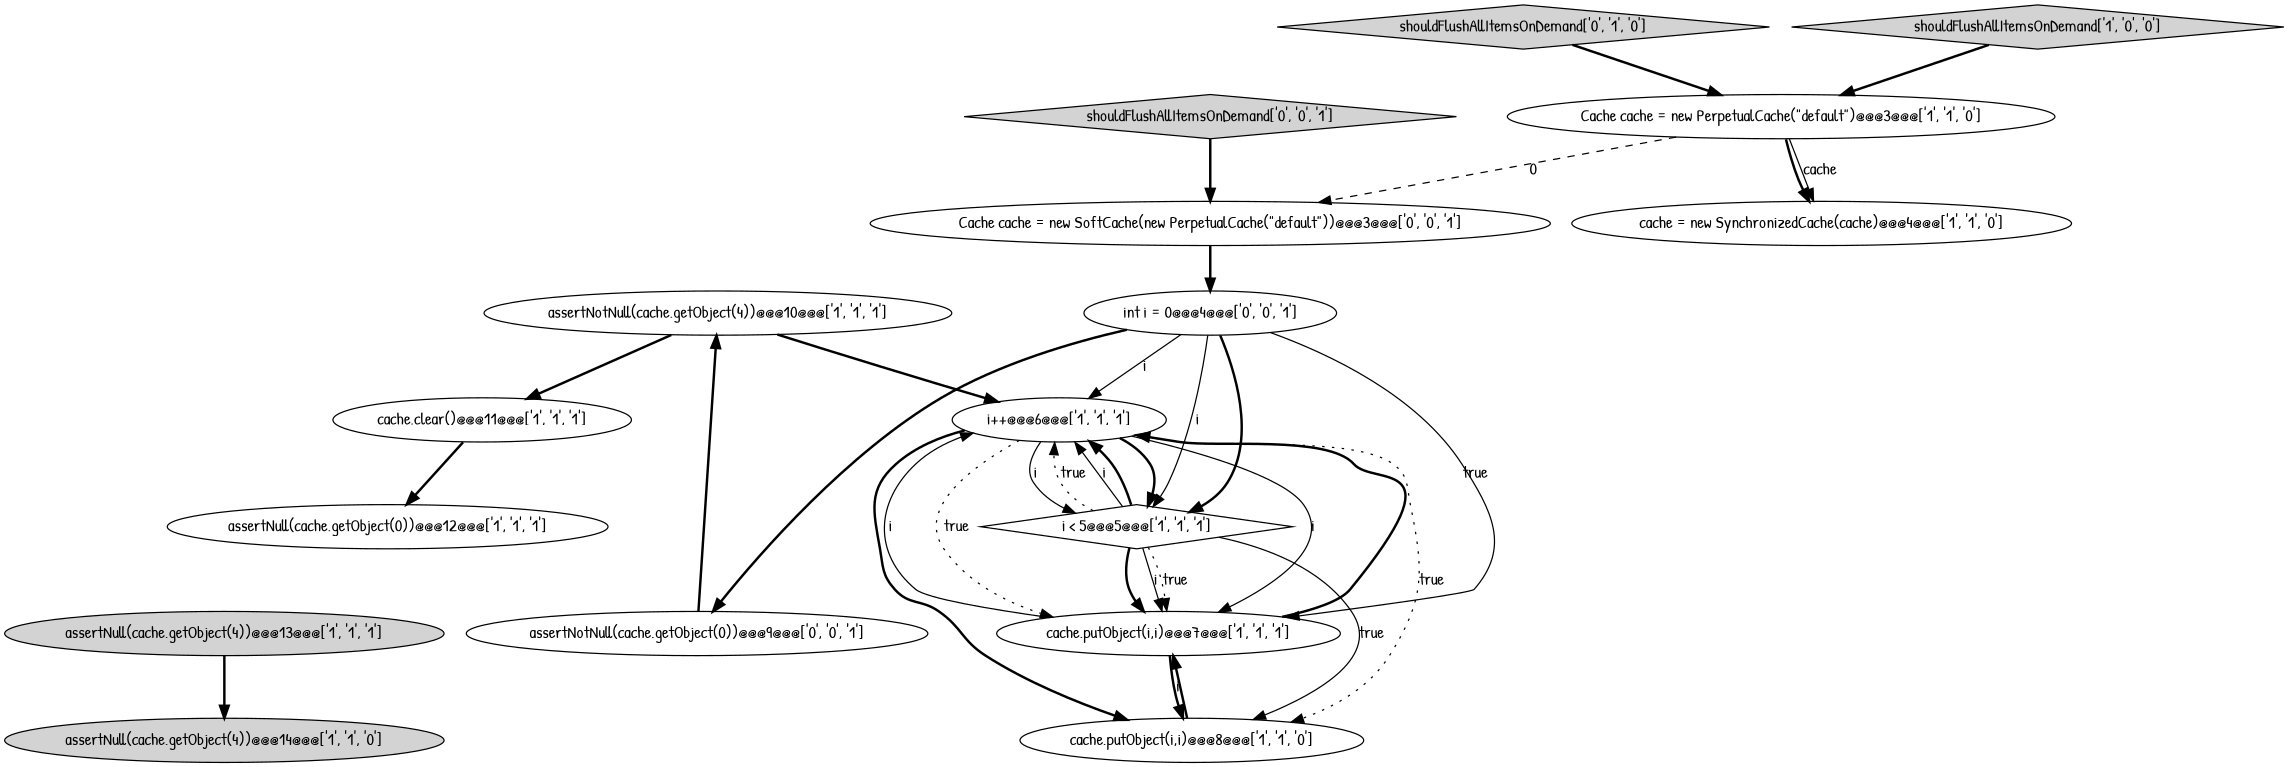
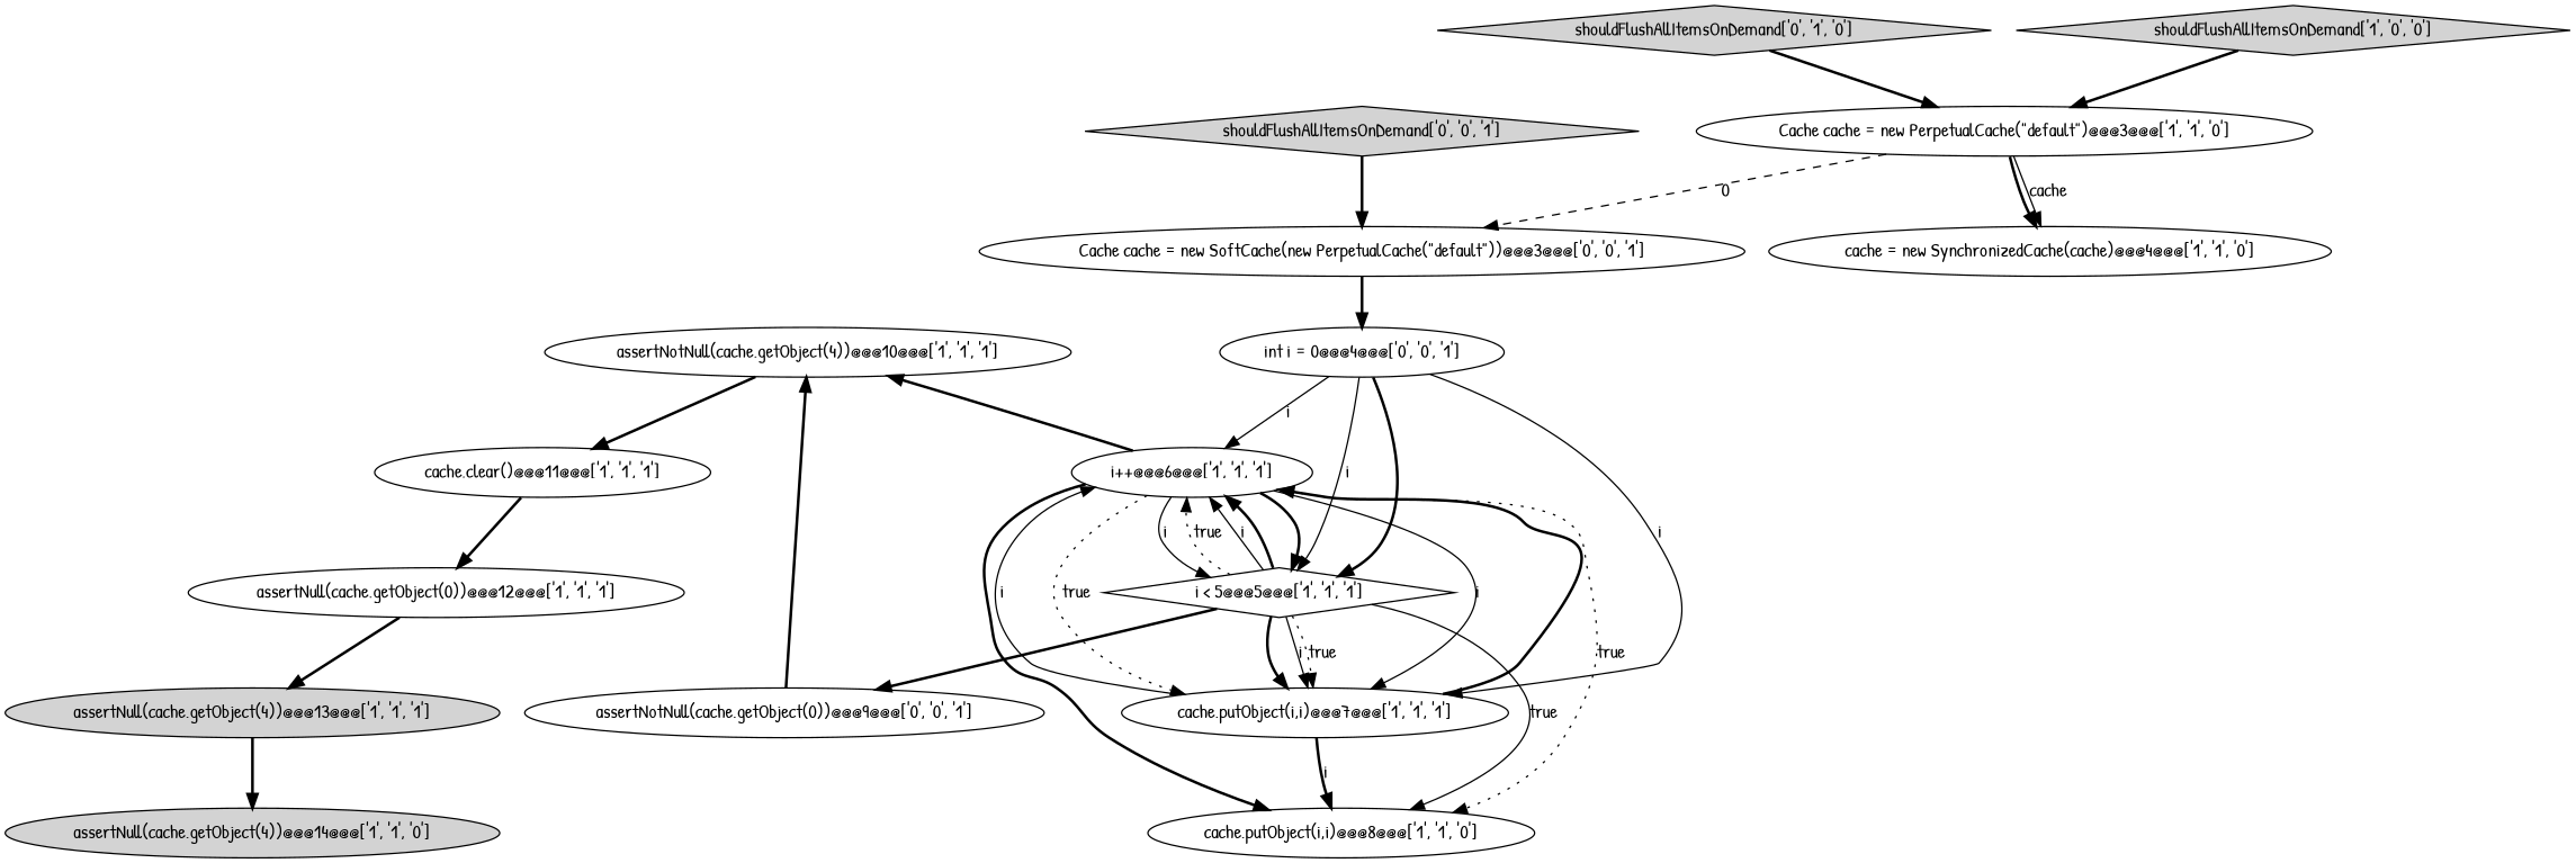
  digraph {
    fontname="Patrick Hand"
    node [fillcolor=white fontname="Patrick Hand" shape=ellipse style=filled]
    edge [fontname="Patrick Hand" style=bold]
    n1 [label="assertNotNull(cache.getObject(4))@@@10@@@['1', '1', '1']"]
    n2 [label="cache.clear()@@@11@@@['1', '1', '1']"]
    n3 [label="assertNull(cache.getObject(0))@@@12@@@['1', '1', '1']"]
    n4 [label="Cache cache = new PerpetualCache(\"default\")@@@3@@@['1', '1', '0']"]
    n5 [label="cache = new SynchronizedCache(cache)@@@4@@@['1', '1', '0']"]
    n6 [label="Cache cache = new SoftCache(new PerpetualCache(\"default\"))@@@3@@@['0', '0', '1']"]
    n7 [label="int i = 0@@@4@@@['0', '0', '1']"]
    n8 [fillcolor=lightgray label="assertNull(cache.getObject(4))@@@14@@@['1', '1', '0']"]
    n9 [fillcolor=lightgray label="assertNull(cache.getObject(4))@@@13@@@['1', '1', '1']"]
    n10 [label="cache.putObject(i,i)@@@7@@@['1', '1', '1']"]
    n11 [label="cache.putObject(i,i)@@@8@@@['1', '1', '0']"]
    n12 [label="i++@@@6@@@['1', '1', '1']"]
    n13 [label="i < 5@@@5@@@['1', '1', '1']" shape=diamond]
    n14 [label="assertNotNull(cache.getObject(0))@@@9@@@['0', '0', '1']"]
    n15 [fillcolor=lightgray label="shouldFlushAllItemsOnDemand['0', '1', '0']" shape=diamond]
    n16 [fillcolor=lightgray label="shouldFlushAllItemsOnDemand['0', '0', '1']" shape=diamond]
    n17 [fillcolor=lightgray label="shouldFlushAllItemsOnDemand['1', '0', '0']" shape=diamond]
    n1 -> n2
    n2 -> n3
+   n3 -> n9
    n4 -> n5
    n4 -> n5 [label=cache style=solid]
    n4 -> n6 [label=0 style=dashed]
    n6 -> n7
-   n7 -> n10 [label=true style=solid]
+   n7 -> n10 [label=i style=solid]
    n7 -> n12 [label=i style=solid]
    n7 -> n13
    n7 -> n13 [label=i style=solid]
    n9 -> n8
    n10 -> n11 [label=i]
    n10 -> n12
    n10 -> n12 [label=i style=solid]
-   n11 -> n10
-   n1 -> n12
+   n12 -> n1
    n12 -> n10 [label=true style=dotted]
    n12 -> n10 [label=i style=solid]
    n12 -> n11
    n12 -> n11 [label=true style=dotted]
    n12 -> n13
    n12 -> n13 [label=i style=solid]
    n13 -> n10 [label=true style=dotted]
    n13 -> n10
    n13 -> n10 [label=i style=solid]
    n13 -> n11 [label=true style=solid]
    n13 -> n12 [label=true style=dotted]
    n13 -> n12 [label=i style=solid]
    n13 -> n12
-   n7 -> n14
+   n13 -> n14
    n14 -> n1
    n15 -> n4
    n16 -> n6
    n17 -> n4
  }
